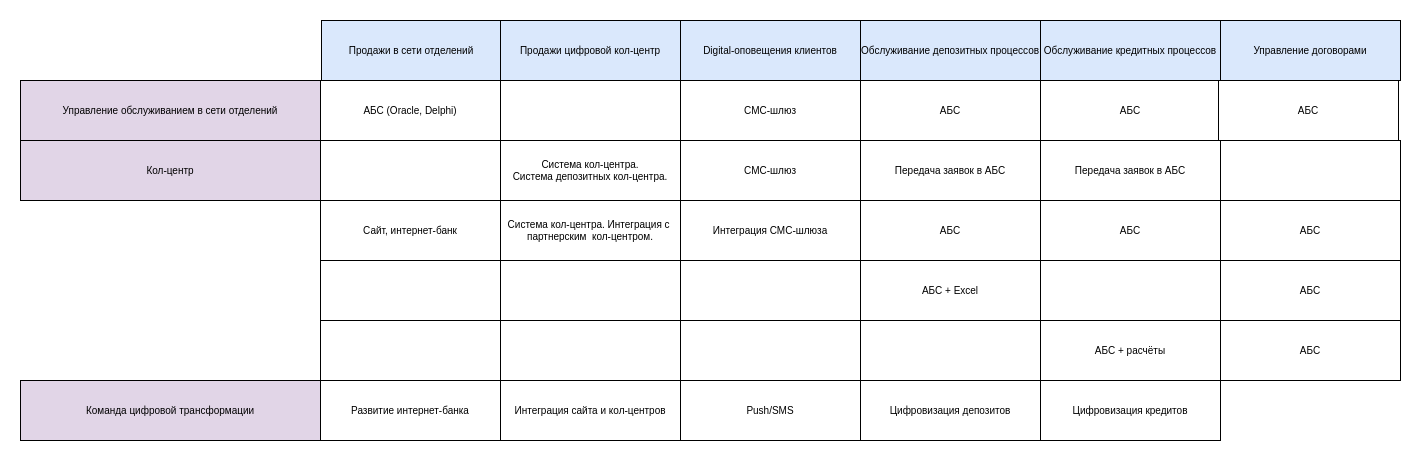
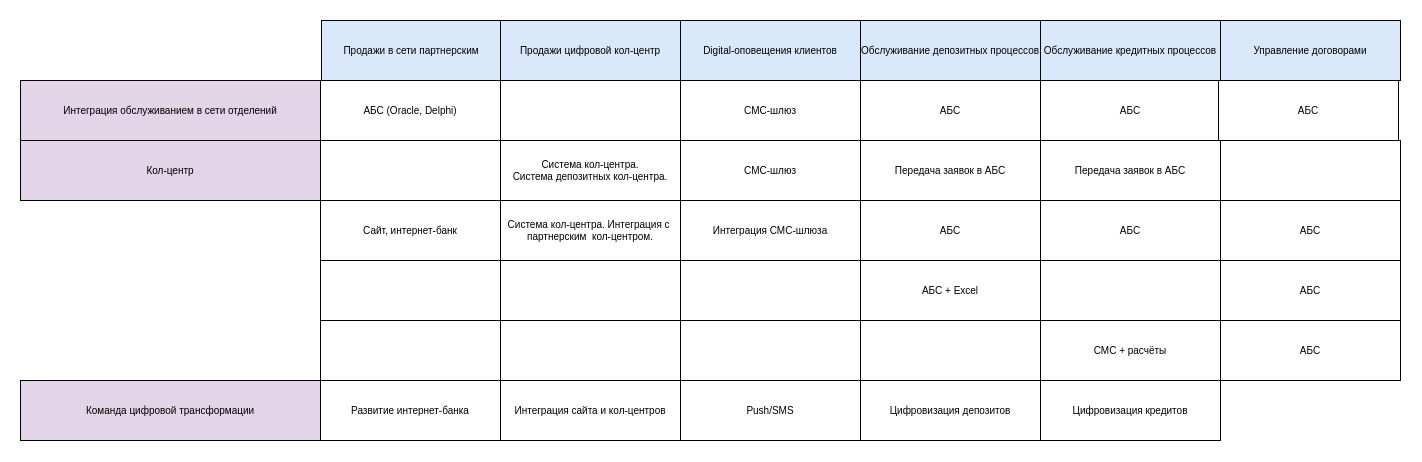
  <mxCell id="0" />
  <mxCell id="1" parent="0" />
- <mxCell id="2" value="Продажи в сети отделений" style="shape=rectangle;fillColor=#dae8fc;fontSize=10;" parent="1" vertex="1"><mxGeometry x="321" y="20" width="180" height="60" as="geometry" /></mxCell>
+ <mxCell id="2" value="Продажи в сети партнерским" style="shape=rectangle;fillColor=#dae8fc;fontSize=10;" parent="1" vertex="1"><mxGeometry x="321" y="20" width="180" height="60" as="geometry" /></mxCell>
  <mxCell id="3" value="Продажи цифровой кол-центр" style="shape=rectangle;fillColor=#dae8fc;fontSize=10;" parent="1" vertex="1"><mxGeometry x="500" y="20" width="180" height="60" as="geometry" /></mxCell>
  <mxCell id="4" value="Digital-оповещения клиентов" style="shape=rectangle;fillColor=#dae8fc;fontSize=10;" parent="1" vertex="1"><mxGeometry x="680" y="20" width="180" height="60" as="geometry" /></mxCell>
  <mxCell id="5" value="Обслуживание депозитных процессов" style="shape=rectangle;fillColor=#dae8fc;fontSize=10;" parent="1" vertex="1"><mxGeometry x="860" y="20" width="180" height="60" as="geometry" /></mxCell>
  <mxCell id="6" value="Обслуживание кредитных процессов" style="shape=rectangle;fillColor=#dae8fc;fontSize=10;" parent="1" vertex="1"><mxGeometry x="1040" y="20" width="180" height="60" as="geometry" /></mxCell>
  <mxCell id="7" value="Управление договорами" style="shape=rectangle;fillColor=#dae8fc;fontSize=10;" parent="1" vertex="1"><mxGeometry x="1220" y="20" width="180" height="60" as="geometry" /></mxCell>
- <mxCell id="8" value="Управление обслуживанием в сети отделений" style="shape=rectangle;fillColor=#e1d5e7;rounded=0;fontSize=10;" parent="1" vertex="1"><mxGeometry x="20" y="80" width="300" height="60" as="geometry" /></mxCell>
+ <mxCell id="8" value="Интеграция обслуживанием в сети отделений" style="shape=rectangle;fillColor=#e1d5e7;rounded=0;fontSize=10;" parent="1" vertex="1"><mxGeometry x="20" y="80" width="300" height="60" as="geometry" /></mxCell>
  <mxCell id="9" value="Кол-центр" style="shape=rectangle;fillColor=#e1d5e7;fontSize=10;" parent="1" vertex="1"><mxGeometry x="20" y="140" width="300" height="60" as="geometry" /></mxCell>
  <mxCell id="10" value="Команда цифровой трансформации" style="shape=rectangle;fillColor=#e1d5e7;fontSize=10;" parent="1" vertex="1"><mxGeometry x="20" y="380" width="300" height="60" as="geometry" /></mxCell>
  <mxCell id="11" value="АБС (Oracle, Delphi)" style="shape=rectangle;fillColor=#ffffff;fontSize=10;" parent="1" vertex="1"><mxGeometry x="320" y="80" width="180" height="60" as="geometry" /></mxCell>
  <mxCell id="12" value="" style="shape=rectangle;fillColor=#ffffff;fontSize=10;" parent="1" vertex="1"><mxGeometry x="500" y="80" width="180" height="60" as="geometry" /></mxCell>
  <mxCell id="13" value="СМС-шлюз" style="shape=rectangle;fillColor=#ffffff;fontSize=10;" parent="1" vertex="1"><mxGeometry x="680" y="80" width="180" height="60" as="geometry" /></mxCell>
  <mxCell id="14" value="АБС" style="shape=rectangle;fillColor=#ffffff;fontSize=10;" parent="1" vertex="1"><mxGeometry x="860" y="80" width="180" height="60" as="geometry" /></mxCell>
  <mxCell id="15" value="АБС" style="shape=rectangle;fillColor=#ffffff;fontSize=10;" parent="1" vertex="1"><mxGeometry x="1040" y="80" width="180" height="60" as="geometry" /></mxCell>
  <mxCell id="16" value="АБС" style="shape=rectangle;fillColor=#ffffff;fontSize=10;" parent="1" vertex="1"><mxGeometry x="1218" y="80" width="180" height="60" as="geometry" /></mxCell>
  <mxCell id="17" value="" style="shape=rectangle;fillColor=#ffffff;fontSize=10;" parent="1" vertex="1"><mxGeometry x="320" y="140" width="180" height="60" as="geometry" /></mxCell>
  <mxCell id="18" value="Система кол-центра.&#10;Система депозитных кол-центра." style="shape=rectangle;fillColor=#ffffff;fontSize=10;" parent="1" vertex="1"><mxGeometry x="500" y="140" width="180" height="60" as="geometry" /></mxCell>
  <mxCell id="19" value="СМС-шлюз" style="shape=rectangle;fillColor=#ffffff;fontSize=10;" parent="1" vertex="1"><mxGeometry x="680" y="140" width="180" height="60" as="geometry" /></mxCell>
  <mxCell id="20" value="Передача заявок в АБС" style="shape=rectangle;fillColor=#ffffff;fontSize=10;" parent="1" vertex="1"><mxGeometry x="860" y="140" width="180" height="60" as="geometry" /></mxCell>
  <mxCell id="21" value="Передача заявок в АБС" style="shape=rectangle;fillColor=#ffffff;fontSize=10;" parent="1" vertex="1"><mxGeometry x="1040" y="140" width="180" height="60" as="geometry" /></mxCell>
  <mxCell id="22" value="" style="shape=rectangle;fillColor=#ffffff;fontSize=10;" parent="1" vertex="1"><mxGeometry x="1220" y="140" width="180" height="60" as="geometry" /></mxCell>
  <mxCell id="23" value="Сайт, интернет-банк" style="shape=rectangle;fillColor=#ffffff;fontSize=10;" parent="1" vertex="1"><mxGeometry x="320" y="200" width="180" height="60" as="geometry" /></mxCell>
  <mxCell id="24" value="Система кол-центра. Интеграция с &#10;партнерским  кол-центром." style="shape=rectangle;fillColor=#ffffff;fontSize=10;" parent="1" vertex="1"><mxGeometry x="500" y="200" width="180" height="60" as="geometry" /></mxCell>
  <mxCell id="25" value="Интеграция СМС-шлюза" style="shape=rectangle;fillColor=#ffffff;fontSize=10;" parent="1" vertex="1"><mxGeometry x="680" y="200" width="180" height="60" as="geometry" /></mxCell>
  <mxCell id="26" value="АБС" style="shape=rectangle;fillColor=#ffffff;fontSize=10;" parent="1" vertex="1"><mxGeometry x="860" y="200" width="180" height="60" as="geometry" /></mxCell>
  <mxCell id="27" value="АБС" style="shape=rectangle;fillColor=#ffffff;fontSize=10;" parent="1" vertex="1"><mxGeometry x="1040" y="200" width="180" height="60" as="geometry" /></mxCell>
  <mxCell id="28" value="АБС" style="shape=rectangle;fillColor=#ffffff;fontSize=10;" parent="1" vertex="1"><mxGeometry x="1220" y="200" width="180" height="60" as="geometry" /></mxCell>
  <mxCell id="29" value="" style="shape=rectangle;fillColor=#ffffff;fontSize=10;" parent="1" vertex="1"><mxGeometry x="320" y="260" width="180" height="60" as="geometry" /></mxCell>
  <mxCell id="30" value="" style="shape=rectangle;fillColor=#ffffff;fontSize=10;" parent="1" vertex="1"><mxGeometry x="500" y="260" width="180" height="60" as="geometry" /></mxCell>
  <mxCell id="31" value="" style="shape=rectangle;fillColor=#ffffff;fontSize=10;" parent="1" vertex="1"><mxGeometry x="680" y="260" width="180" height="60" as="geometry" /></mxCell>
  <mxCell id="32" value="АБС + Excel" style="shape=rectangle;fillColor=#ffffff;fontSize=10;" parent="1" vertex="1"><mxGeometry x="860" y="260" width="180" height="60" as="geometry" /></mxCell>
  <mxCell id="33" value="" style="shape=rectangle;fillColor=#ffffff;fontSize=10;" parent="1" vertex="1"><mxGeometry x="1040" y="260" width="180" height="60" as="geometry" /></mxCell>
  <mxCell id="34" value="АБС" style="shape=rectangle;fillColor=#ffffff;fontSize=10;" parent="1" vertex="1"><mxGeometry x="1220" y="260" width="180" height="60" as="geometry" /></mxCell>
  <mxCell id="35" value="" style="shape=rectangle;fillColor=#ffffff;fontSize=10;" parent="1" vertex="1"><mxGeometry x="320" y="320" width="180" height="60" as="geometry" /></mxCell>
  <mxCell id="36" value="" style="shape=rectangle;fillColor=#ffffff;fontSize=10;" parent="1" vertex="1"><mxGeometry x="500" y="320" width="180" height="60" as="geometry" /></mxCell>
  <mxCell id="37" value="" style="shape=rectangle;fillColor=#ffffff;fontSize=10;" parent="1" vertex="1"><mxGeometry x="680" y="320" width="180" height="60" as="geometry" /></mxCell>
  <mxCell id="38" value="" style="shape=rectangle;fillColor=#ffffff;fontSize=10;" parent="1" vertex="1"><mxGeometry x="860" y="320" width="180" height="60" as="geometry" /></mxCell>
- <mxCell id="39" value="АБС + расчёты" style="shape=rectangle;fillColor=#ffffff;fontSize=10;" parent="1" vertex="1"><mxGeometry x="1040" y="320" width="180" height="60" as="geometry" /></mxCell>
+ <mxCell id="39" value="СМС + расчёты" style="shape=rectangle;fillColor=#ffffff;fontSize=10;" parent="1" vertex="1"><mxGeometry x="1040" y="320" width="180" height="60" as="geometry" /></mxCell>
  <mxCell id="40" value="АБС" style="shape=rectangle;fillColor=#ffffff;fontSize=10;" parent="1" vertex="1"><mxGeometry x="1220" y="320" width="180" height="60" as="geometry" /></mxCell>
  <mxCell id="41" value="Развитие интернет-банка" style="shape=rectangle;fillColor=#ffffff;fontSize=10;" parent="1" vertex="1"><mxGeometry x="320" y="380" width="180" height="60" as="geometry" /></mxCell>
  <mxCell id="42" value="Интеграция сайта и кол-центров" style="shape=rectangle;fillColor=#ffffff;fontSize=10;" parent="1" vertex="1"><mxGeometry x="500" y="380" width="180" height="60" as="geometry" /></mxCell>
  <mxCell id="43" value="Push/SMS" style="shape=rectangle;fillColor=#ffffff;fontSize=10;" parent="1" vertex="1"><mxGeometry x="680" y="380" width="180" height="60" as="geometry" /></mxCell>
  <mxCell id="44" value="Цифровизация депозитов" style="shape=rectangle;fillColor=#ffffff;fontSize=10;" parent="1" vertex="1"><mxGeometry x="860" y="380" width="180" height="60" as="geometry" /></mxCell>
  <mxCell id="45" value="Цифровизация кредитов" style="shape=rectangle;fillColor=#ffffff;fontSize=10;" parent="1" vertex="1"><mxGeometry x="1040" y="380" width="180" height="60" as="geometry" /></mxCell>
